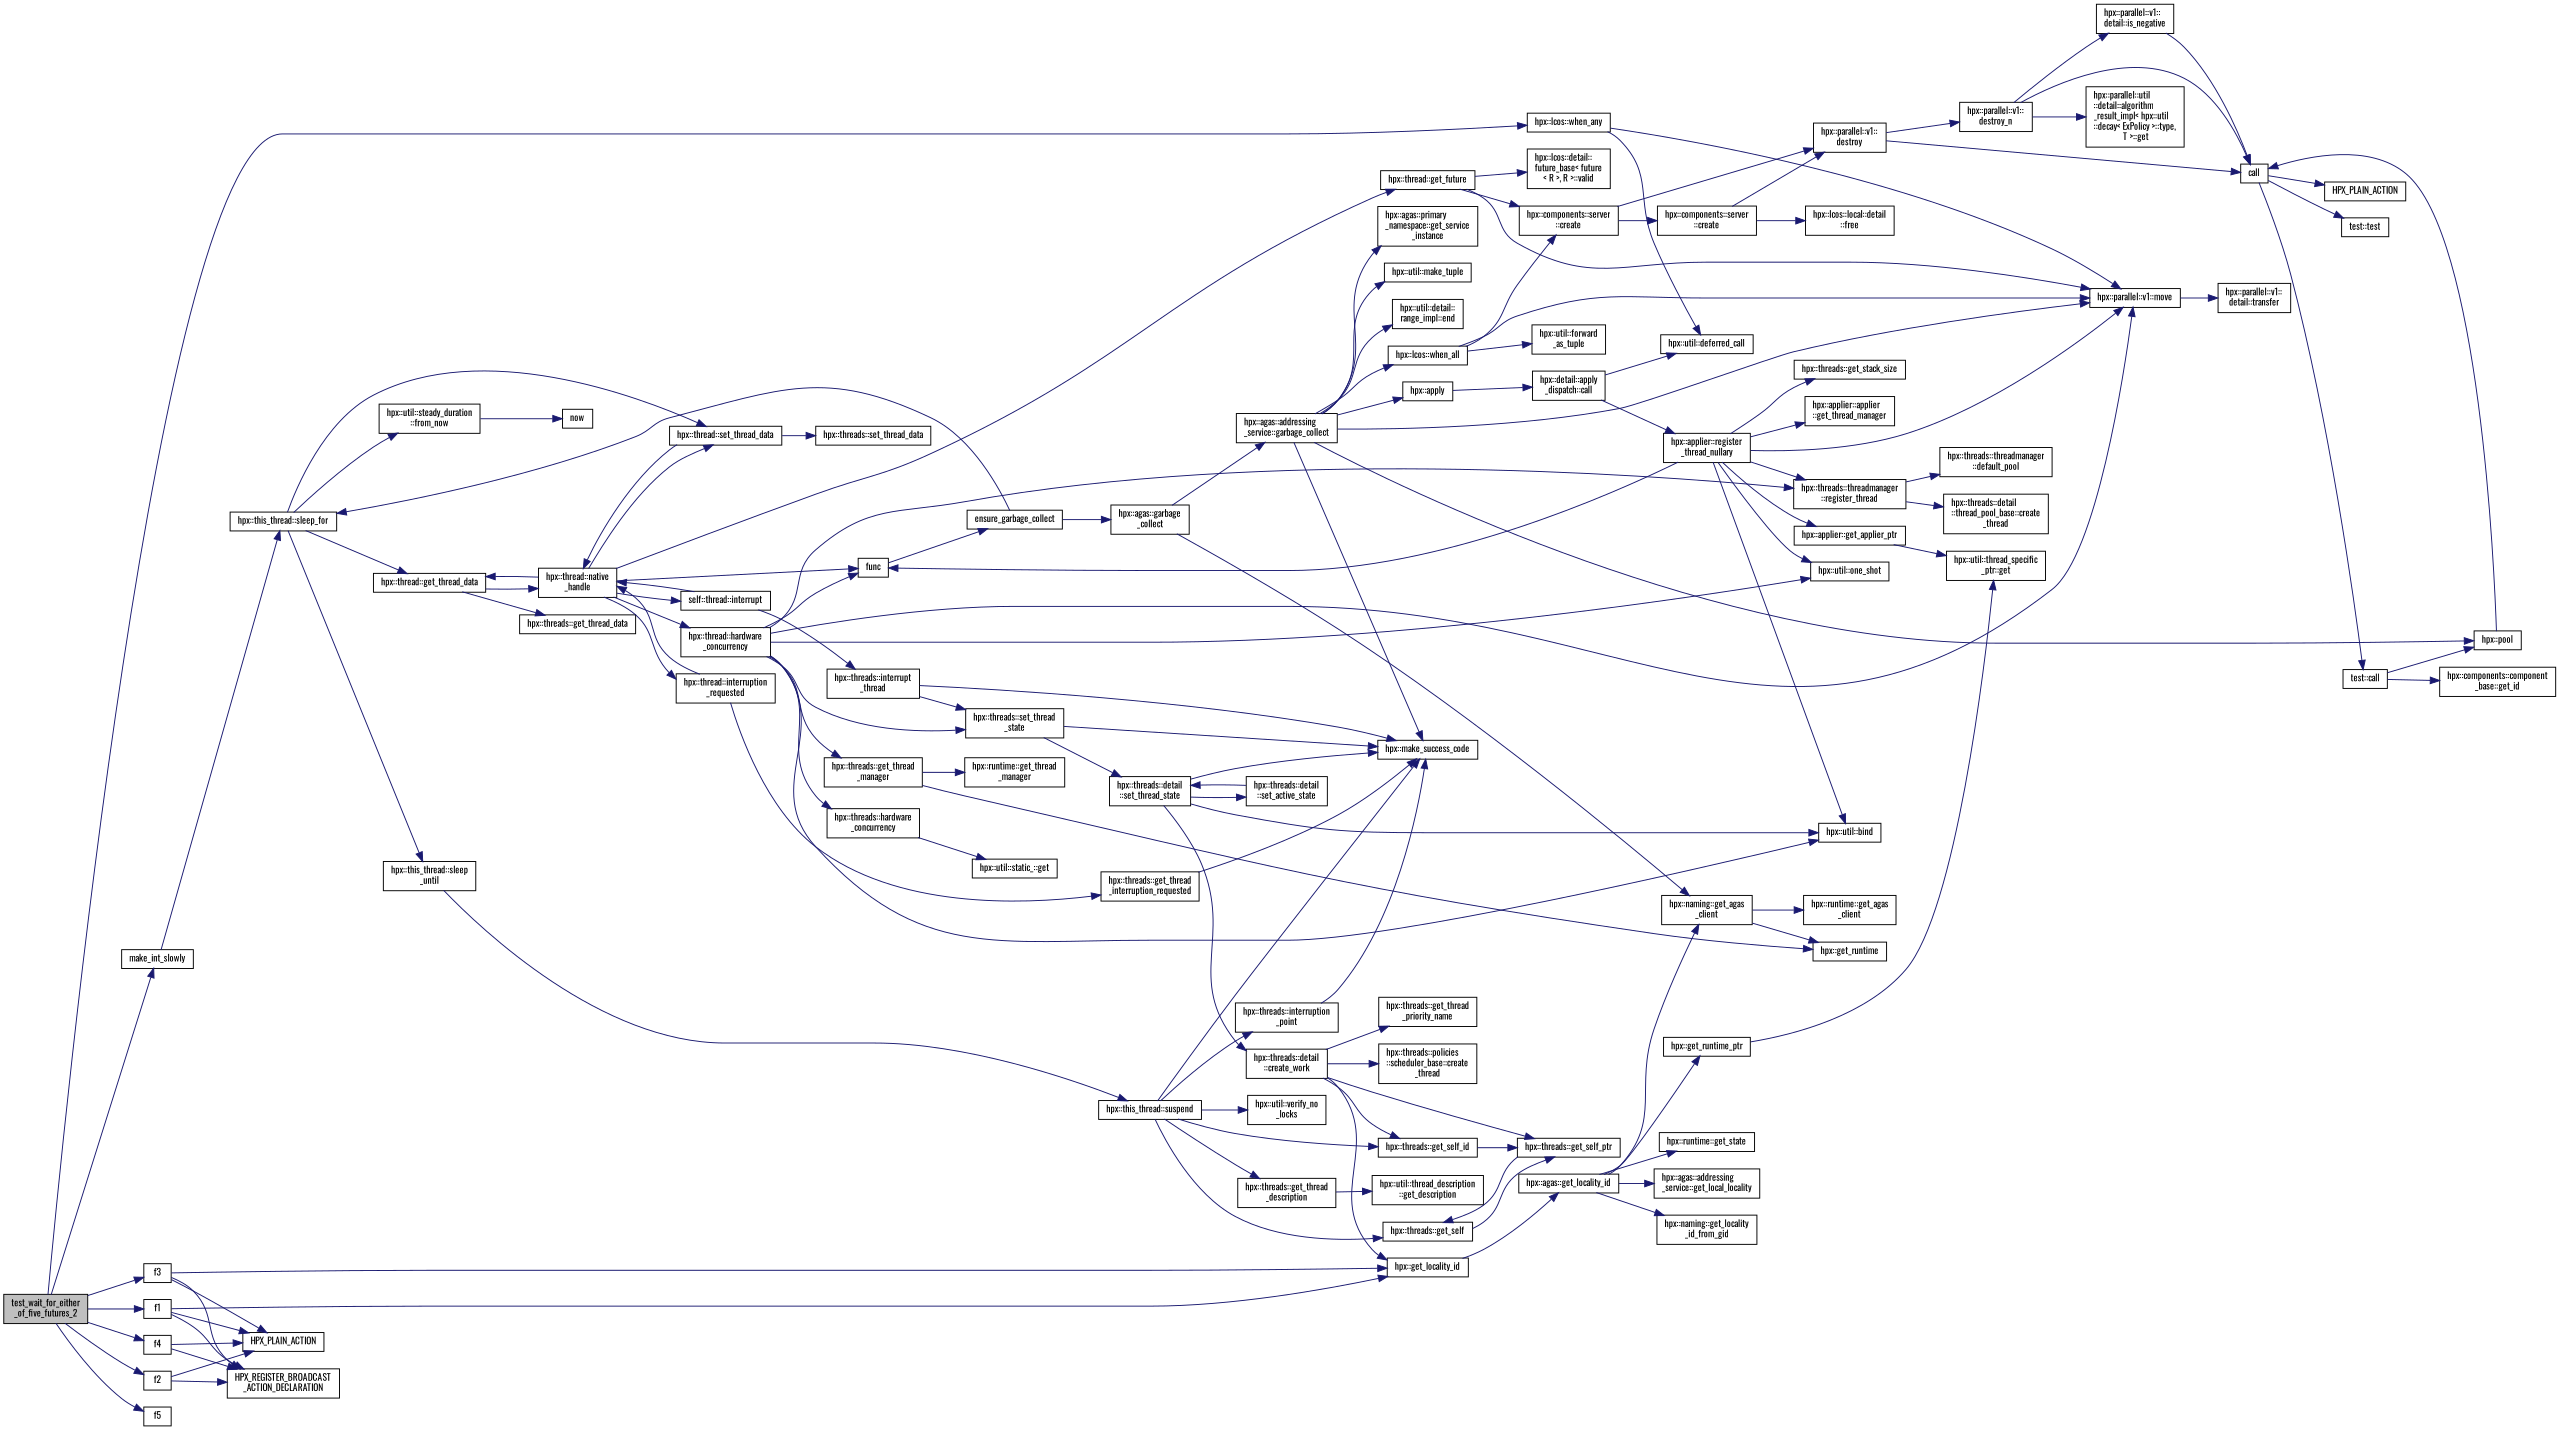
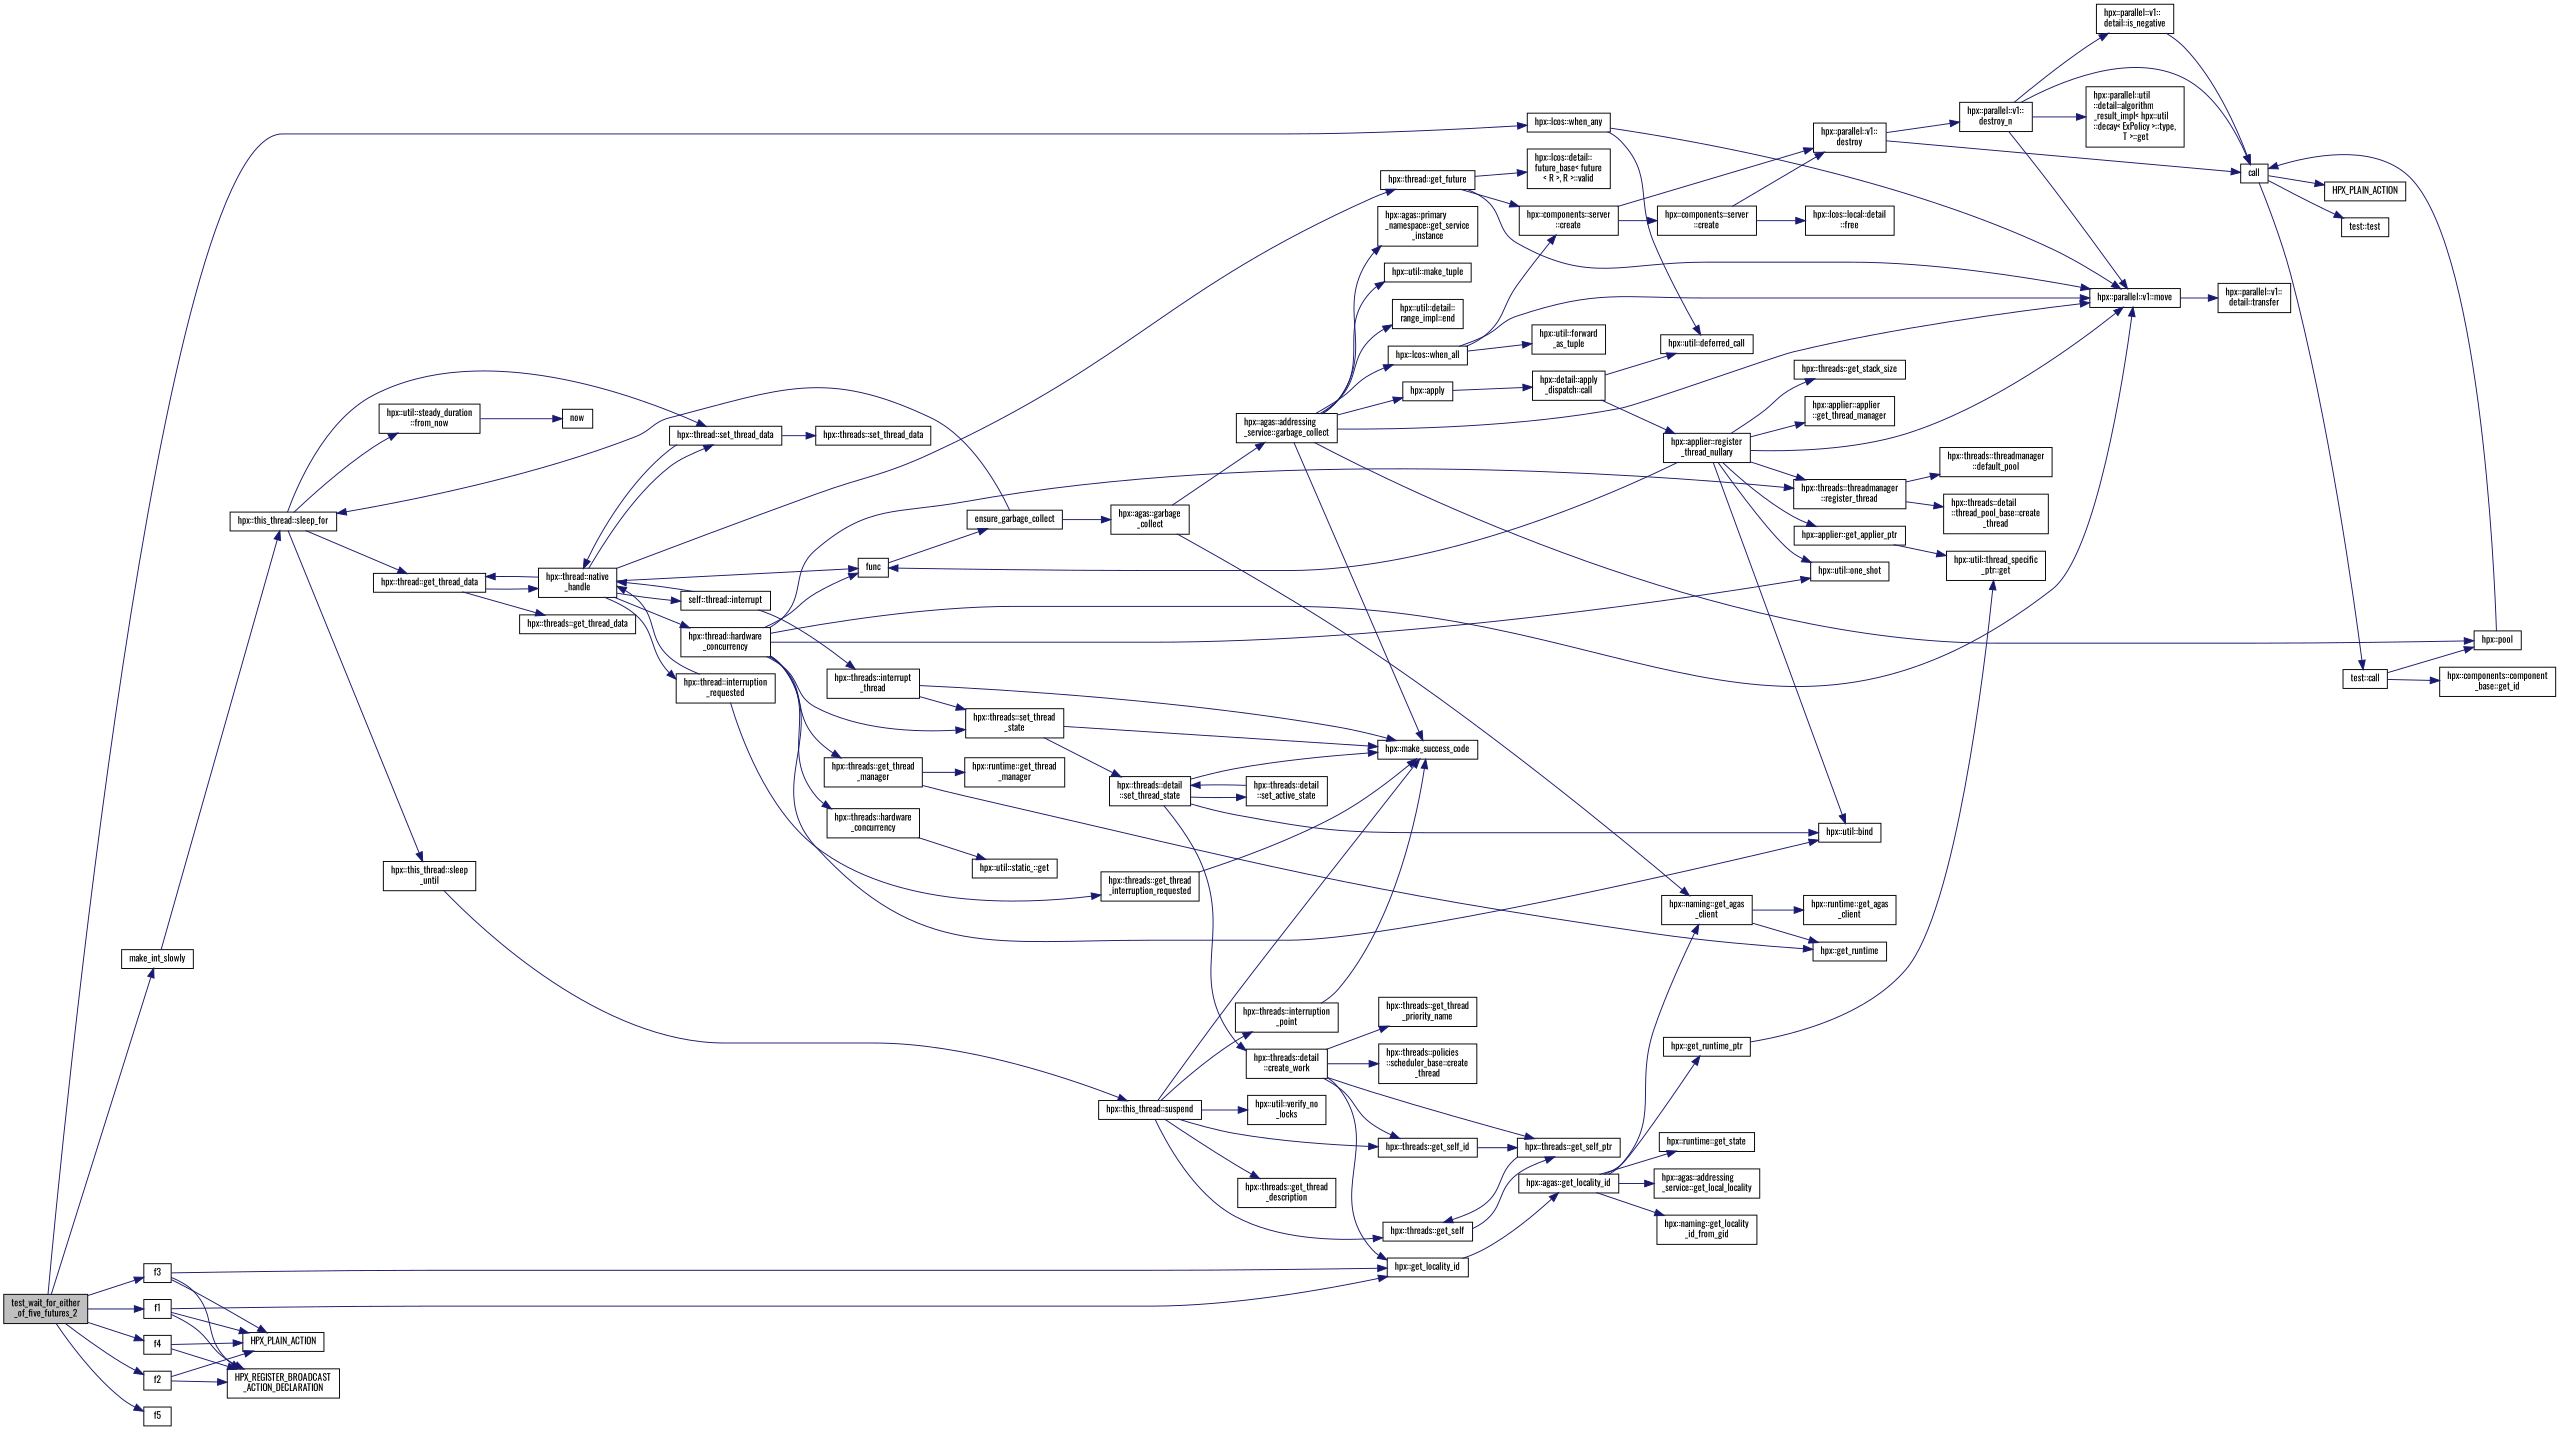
  digraph {
    fontname=Oswald
    rankdir=LR
    node [color=black fillcolor=white fontname=Oswald fontsize=10 shape=record style=filled]
    edge [color=midnightblue fontname=Oswald fontsize=10 labelfontname=Helvetica labelfontsize=10 style=solid]
    n1 [fillcolor=grey75 fontcolor=black height=0.2 label="test_wait_for_either\l_of_five_futures_2" width=0.4]
    n2 [height=0.2 label=make_int_slowly width=0.4]
    n3 [height=0.2 label=f1 width=0.4]
    n4 [height=0.2 label=f2 width=0.4]
    n5 [height=0.2 label=f3 width=0.4]
    n6 [height=0.2 label=f4 width=0.4]
    n7 [height=0.2 label=f5 width=0.4]
    n8 [height=0.2 label="hpx::lcos::when_any" width=0.4]
    n9 [height=0.2 label="hpx::this_thread::sleep_for" width=0.4]
    n10 [height=0.2 label="hpx::get_locality_id" width=0.4]
    n11 [height=0.2 label=HPX_PLAIN_ACTION width=0.4]
    n12 [height=0.2 label="HPX_REGISTER_BROADCAST\l_ACTION_DECLARATION" width=0.4]
    n13 [height=0.2 label="hpx::parallel::v1::move" width=0.4]
    n14 [height=0.2 label="hpx::util::deferred_call" width=0.4]
    n15 [height=0.2 label="hpx::this_thread::sleep\l_until" width=0.4]
    n16 [height=0.2 label="hpx::util::steady_duration\l::from_now" width=0.4]
    n17 [height=0.2 label="hpx::thread::get_thread_data" width=0.4]
    n18 [height=0.2 label="hpx::thread::set_thread_data" width=0.4]
    n19 [height=0.2 label="hpx::this_thread::suspend" width=0.4]
    n20 [height=0.2 label=now width=0.4]
    n21 [height=0.2 label="hpx::threads::get_thread_data" width=0.4]
    n22 [height=0.2 label="hpx::thread::native\l_handle" width=0.4]
    n23 [height=0.2 label="hpx::threads::set_thread_data" width=0.4]
    n24 [height=0.2 label="hpx::threads::get_self" width=0.4]
    n25 [height=0.2 label="hpx::threads::get_self_id" width=0.4]
    n26 [height=0.2 label="hpx::threads::interruption\l_point" width=0.4]
    n27 [height=0.2 label="hpx::make_success_code" width=0.4]
    n28 [height=0.2 label="hpx::util::verify_no\l_locks" width=0.4]
    n29 [height=0.2 label="hpx::threads::get_thread\l_description" width=0.4]
    n30 [height=0.2 label="hpx::threads::get_self_ptr" width=0.4]
-   n31 [height=0.2 label="hpx::util::thread_description\l::get_description" width=0.4]
    n32 [height=0.2 label="hpx::thread::hardware\l_concurrency" width=0.4]
    n33 [height=0.2 label=func width=0.4]
    n34 [height=0.2 label="self::thread::interrupt" width=0.4]
    n35 [height=0.2 label="hpx::thread::interruption\l_requested" width=0.4]
    n36 [height=0.2 label="hpx::thread::get_future" width=0.4]
    n37 [height=0.2 label="hpx::threads::hardware\l_concurrency" width=0.4]
    n38 [height=0.2 label="hpx::util::bind" width=0.4]
    n39 [height=0.2 label="hpx::util::one_shot" width=0.4]
    n40 [height=0.2 label="hpx::threads::threadmanager\l::register_thread" width=0.4]
    n41 [height=0.2 label="hpx::threads::get_thread\l_manager" width=0.4]
    n42 [height=0.2 label="hpx::threads::set_thread\l_state" width=0.4]
    n43 [height=0.2 label=ensure_garbage_collect width=0.4]
    n44 [height=0.2 label="hpx::threads::interrupt\l_thread" width=0.4]
    n45 [height=0.2 label="hpx::threads::get_thread\l_interruption_requested" width=0.4]
    n46 [height=0.2 label="hpx::components::server\l::create" width=0.4]
    n47 [height=0.2 label="hpx::lcos::detail::\lfuture_base\< future\l\< R \>, R \>::valid" width=0.4]
    n48 [height=0.2 label="hpx::util::static_::get" width=0.4]
    n49 [height=0.2 label="hpx::parallel::v1::\ldetail::transfer" width=0.4]
    n50 [height=0.2 label="hpx::threads::threadmanager\l::default_pool" width=0.4]
    n51 [height=0.2 label="hpx::threads::detail\l::thread_pool_base::create\l_thread" width=0.4]
    n52 [height=0.2 label="hpx::get_runtime" width=0.4]
    n53 [height=0.2 label="hpx::runtime::get_thread\l_manager" width=0.4]
    n54 [height=0.2 label="hpx::threads::detail\l::set_thread_state" width=0.4]
    n55 [height=0.2 label="hpx::agas::garbage\l_collect" width=0.4]
    n56 [height=0.2 label="hpx::naming::get_agas\l_client" width=0.4]
    n57 [height=0.2 label="hpx::agas::addressing\l_service::garbage_collect" width=0.4]
    n58 [height=0.2 label="hpx::runtime::get_agas\l_client" width=0.4]
    n59 [height=0.2 label="hpx::agas::primary\l_namespace::get_service\l_instance" width=0.4]
    n60 [height=0.2 label="hpx::util::make_tuple" width=0.4]
    n61 [height=0.2 label="hpx::util::detail::\lrange_impl::end" width=0.4]
    n62 [height=0.2 label="hpx::apply" width=0.4]
    n63 [height=0.2 label="hpx::pool" width=0.4]
    n64 [height=0.2 label="hpx::lcos::when_all" width=0.4]
    n65 [height=0.2 label="hpx::detail::apply\l_dispatch::call" width=0.4]
    n66 [height=0.2 label=call width=0.4]
    n67 [height=0.2 label="hpx::util::forward\l_as_tuple" width=0.4]
    n68 [height=0.2 label="hpx::applier::register\l_thread_nullary" width=0.4]
    n69 [height=0.2 label="hpx::applier::get_applier_ptr" width=0.4]
    n70 [height=0.2 label="hpx::threads::get_stack_size" width=0.4]
    n71 [height=0.2 label="hpx::applier::applier\l::get_thread_manager" width=0.4]
    n72 [height=0.2 label="hpx::util::thread_specific\l_ptr::get" width=0.4]
    n73 [height=0.2 label="test::test" width=0.4]
    n74 [height=0.2 label=HPX_PLAIN_ACTION width=0.4]
    n75 [height=0.2 label="test::call" width=0.4]
    n76 [height=0.2 label="hpx::components::component\l_base::get_id" width=0.4]
    n77 [height=0.2 label="hpx::components::server\l::create" width=0.4]
    n78 [height=0.2 label="hpx::parallel::v1::\ldestroy" width=0.4]
    n79 [height=0.2 label="hpx::lcos::local::detail\l::free" width=0.4]
    n80 [height=0.2 label="hpx::parallel::v1::\ldestroy_n" width=0.4]
    n81 [height=0.2 label="hpx::parallel::v1::\ldetail::is_negative" width=0.4]
    n82 [height=0.2 label="hpx::parallel::util\l::detail::algorithm\l_result_impl\< hpx::util\l::decay\< ExPolicy \>::type,\l T \>::get" width=0.4]
    n83 [height=0.2 label="hpx::threads::detail\l::set_active_state" width=0.4]
    n84 [height=0.2 label="hpx::threads::detail\l::create_work" width=0.4]
    n85 [height=0.2 label="hpx::threads::get_thread\l_priority_name" width=0.4]
    n86 [height=0.2 label="hpx::threads::policies\l::scheduler_base::create\l_thread" width=0.4]
    n87 [height=0.2 label="hpx::agas::get_locality_id" width=0.4]
    n88 [height=0.2 label="hpx::get_runtime_ptr" width=0.4]
    n89 [height=0.2 label="hpx::runtime::get_state" width=0.4]
    n90 [height=0.2 label="hpx::agas::addressing\l_service::get_local_locality" width=0.4]
    n91 [height=0.2 label="hpx::naming::get_locality\l_id_from_gid" width=0.4]
    n1 -> n2
    n1 -> n3
    n1 -> n4
    n1 -> n5
    n1 -> n6
    n1 -> n7
    n1 -> n8
    n2 -> n9
    n3 -> n10
    n3 -> n11
    n3 -> n12
    n4 -> n11
    n4 -> n12
    n5 -> n10
    n5 -> n11
    n5 -> n12
    n6 -> n11
    n6 -> n12
    n8 -> n13
    n8 -> n14
    n9 -> n15
    n9 -> n16
    n9 -> n17
    n9 -> n18
    n10 -> n87
    n13 -> n49
    n15 -> n19
    n16 -> n20
    n17 -> n21
    n17 -> n22
    n18 -> n22
    n18 -> n23
    n19 -> n24
    n19 -> n25
    n19 -> n26
    n19 -> n27
    n19 -> n28
    n19 -> n29
    n22 -> n17
    n22 -> n18
    n22 -> n32
    n22 -> n33
    n22 -> n34
    n22 -> n35
    n22 -> n36
    n24 -> n30
    n25 -> n30
    n26 -> n27
-   n29 -> n31
    n30 -> n24
    n32 -> n13
    n32 -> n33
    n32 -> n37
    n32 -> n38
    n32 -> n39
    n32 -> n40
    n32 -> n41
    n32 -> n42
    n33 -> n43
    n34 -> n22
    n34 -> n44
    n35 -> n22
    n35 -> n45
    n36 -> n13
    n36 -> n46
    n36 -> n47
    n37 -> n48
    n40 -> n50
    n40 -> n51
    n41 -> n52
    n41 -> n53
    n42 -> n27
    n42 -> n54
    n43 -> n9
    n43 -> n55
    n44 -> n27
    n44 -> n42
    n45 -> n27
    n46 -> n77
    n46 -> n78
    n54 -> n27
    n54 -> n38
    n54 -> n83
    n54 -> n84
    n55 -> n56
    n55 -> n57
    n56 -> n52
    n56 -> n58
    n57 -> n13
    n57 -> n27
    n57 -> n59
    n57 -> n60
    n57 -> n61
    n57 -> n62
    n57 -> n63
    n57 -> n64
    n62 -> n65
    n63 -> n66
    n64 -> n13
    n64 -> n46
    n64 -> n67
    n65 -> n14
    n65 -> n68
    n66 -> n73
    n66 -> n74
    n66 -> n75
    n68 -> n13
    n68 -> n33
    n68 -> n38
    n68 -> n39
    n68 -> n40
    n68 -> n69
    n68 -> n70
    n68 -> n71
    n69 -> n72
    n75 -> n63
    n75 -> n76
    n77 -> n78
    n77 -> n79
    n78 -> n66
    n78 -> n80
+   n80 -> n13
    n80 -> n66
    n80 -> n81
    n80 -> n82
    n81 -> n66
    n83 -> n54
    n84 -> n10
    n84 -> n25
    n84 -> n30
    n84 -> n85
    n84 -> n86
    n87 -> n56
    n87 -> n88
    n87 -> n89
    n87 -> n90
    n87 -> n91
    n88 -> n72
  }
